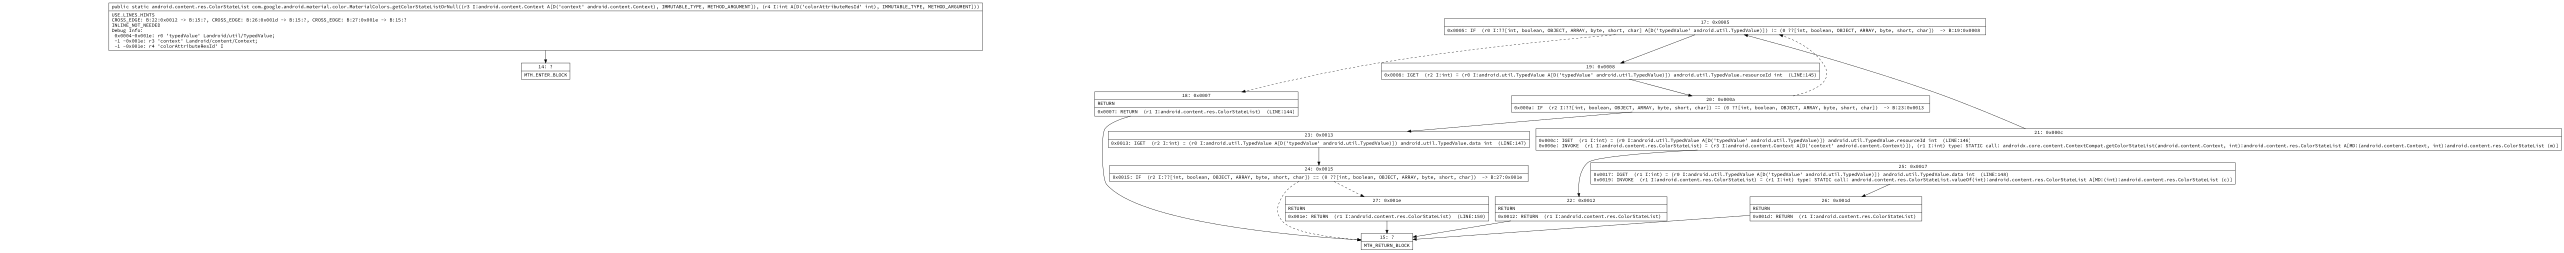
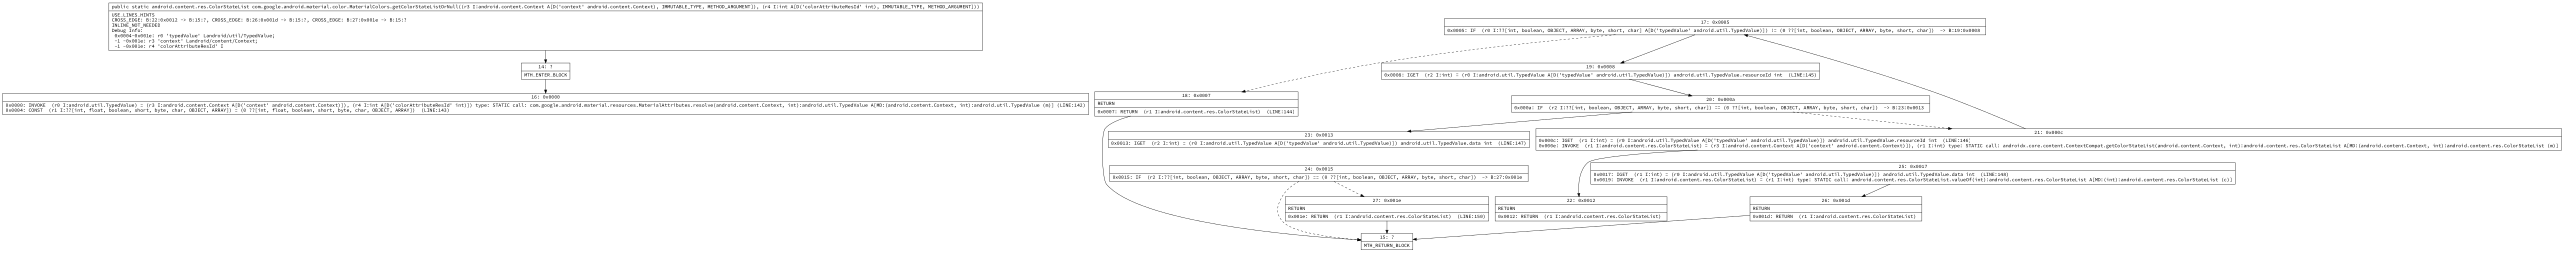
  digraph {
    fontname="Source Code Pro"
    node [fontname="Source Code Pro" shape=record]
    edge [fontname="Source Code Pro"]
    n1 [label="{14\:\ ?|MTH_ENTER_BLOCK\l}"]
+   n2 [label="{16\:\ 0x0000|0x0000: INVOKE  (r0 I:android.util.TypedValue) = (r3 I:android.content.Context A[D('context' android.content.Context)]), (r4 I:int A[D('colorAttributeResId' int)]) type: STATIC call: com.google.android.material.resources.MaterialAttributes.resolve(android.content.Context, int):android.util.TypedValue A[MD:(android.content.Context, int):android.util.TypedValue (m)] (LINE:142)\l0x0004: CONST  (r1 I:??[int, float, boolean, short, byte, char, OBJECT, ARRAY]) = (0 ??[int, float, boolean, short, byte, char, OBJECT, ARRAY])  (LINE:143)\l}"]
    n3 [label="{17\:\ 0x0005|0x0005: IF  (r0 I:??[int, boolean, OBJECT, ARRAY, byte, short, char] A[D('typedValue' android.util.TypedValue)]) != (0 ??[int, boolean, OBJECT, ARRAY, byte, short, char])  \-\> B:19:0x0008 \l}"]
    n4 [label="{18\:\ 0x0007|RETURN\l|0x0007: RETURN  (r1 I:android.content.res.ColorStateList)  (LINE:144)\l}"]
    n5 [label="{19\:\ 0x0008|0x0008: IGET  (r2 I:int) = (r0 I:android.util.TypedValue A[D('typedValue' android.util.TypedValue)]) android.util.TypedValue.resourceId int  (LINE:145)\l}"]
    n6 [label="{15\:\ ?|MTH_RETURN_BLOCK\l}"]
    n7 [label="{20\:\ 0x000a|0x000a: IF  (r2 I:??[int, boolean, OBJECT, ARRAY, byte, short, char]) == (0 ??[int, boolean, OBJECT, ARRAY, byte, short, char])  \-\> B:23:0x0013 \l}"]
    n8 [label="{21\:\ 0x000c|0x000c: IGET  (r1 I:int) = (r0 I:android.util.TypedValue A[D('typedValue' android.util.TypedValue)]) android.util.TypedValue.resourceId int  (LINE:146)\l0x000e: INVOKE  (r1 I:android.content.res.ColorStateList) = (r3 I:android.content.Context A[D('context' android.content.Context)]), (r1 I:int) type: STATIC call: androidx.core.content.ContextCompat.getColorStateList(android.content.Context, int):android.content.res.ColorStateList A[MD:(android.content.Context, int):android.content.res.ColorStateList (m)]\l}"]
    n9 [label="{23\:\ 0x0013|0x0013: IGET  (r2 I:int) = (r0 I:android.util.TypedValue A[D('typedValue' android.util.TypedValue)]) android.util.TypedValue.data int  (LINE:147)\l}"]
    n10 [label="{22\:\ 0x0012|RETURN\l|0x0012: RETURN  (r1 I:android.content.res.ColorStateList) \l}"]
    n11 [label="{24\:\ 0x0015|0x0015: IF  (r2 I:??[int, boolean, OBJECT, ARRAY, byte, short, char]) == (0 ??[int, boolean, OBJECT, ARRAY, byte, short, char])  \-\> B:27:0x001e \l}"]
    n12 [label="{27\:\ 0x001e|RETURN\l|0x001e: RETURN  (r1 I:android.content.res.ColorStateList)  (LINE:150)\l}"]
    n13 [label="{25\:\ 0x0017|0x0017: IGET  (r1 I:int) = (r0 I:android.util.TypedValue A[D('typedValue' android.util.TypedValue)]) android.util.TypedValue.data int  (LINE:148)\l0x0019: INVOKE  (r1 I:android.content.res.ColorStateList) = (r1 I:int) type: STATIC call: android.content.res.ColorStateList.valueOf(int):android.content.res.ColorStateList A[MD:(int):android.content.res.ColorStateList (c)]\l}"]
    n14 [label="{26\:\ 0x001d|RETURN\l|0x001d: RETURN  (r1 I:android.content.res.ColorStateList) \l}"]
    n15 [label="{public static android.content.res.ColorStateList com.google.android.material.color.MaterialColors.getColorStateListOrNull((r3 I:android.content.Context A[D('context' android.content.Context), IMMUTABLE_TYPE, METHOD_ARGUMENT]), (r4 I:int A[D('colorAttributeResId' int), IMMUTABLE_TYPE, METHOD_ARGUMENT]))  | USE_LINES_HINTS\lCROSS_EDGE: B:22:0x0012 \-\> B:15:?, CROSS_EDGE: B:26:0x001d \-\> B:15:?, CROSS_EDGE: B:27:0x001e \-\> B:15:?\lINLINE_NOT_NEEDED\lDebug Info:\l  0x0004\-0x001e: r0 'typedValue' Landroid\/util\/TypedValue;\l  \-1 \-0x001e: r3 'context' Landroid\/content\/Context;\l  \-1 \-0x001e: r4 'colorAttributeResId' I\l}"]
+   n1 -> n2
    n3 -> n4 [style=dashed]
    n3 -> n5
    n4 -> n6
    n5 -> n7
-   n7 -> n3 [style=dashed]
+   n7 -> n8 [style=dashed]
    n7 -> n9
    n8 -> n3
    n8 -> n10
-   n9 -> n11
-   n10 -> n6
    n11 -> n6 [style=dashed]
    n11 -> n12 [style=dashed]
    n12 -> n6
    n13 -> n14
    n14 -> n6
    n15 -> n1
  }
